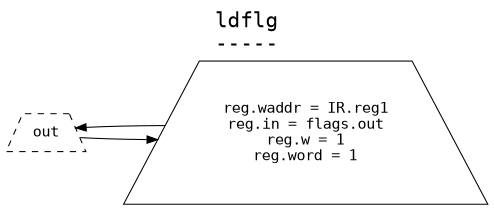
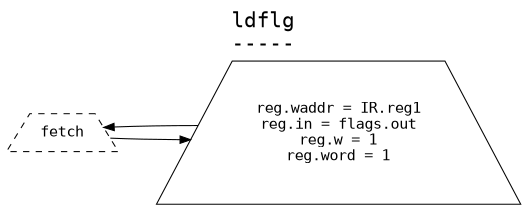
  digraph {
    fontname=mono
    fontsize=20
    label="ldflg\n-----\n"
    labelloc=t
    rankdir=LR
    node [fontname=mono shape=trapezium]
-   fetch [style=dashed label=out]
+   fetch [style=dashed]
    n2 [label="reg.waddr = IR.reg1\nreg.in = flags.out\nreg.w = 1\nreg.word = 1"]
    fetch -> n2
    n2 -> fetch
  }
